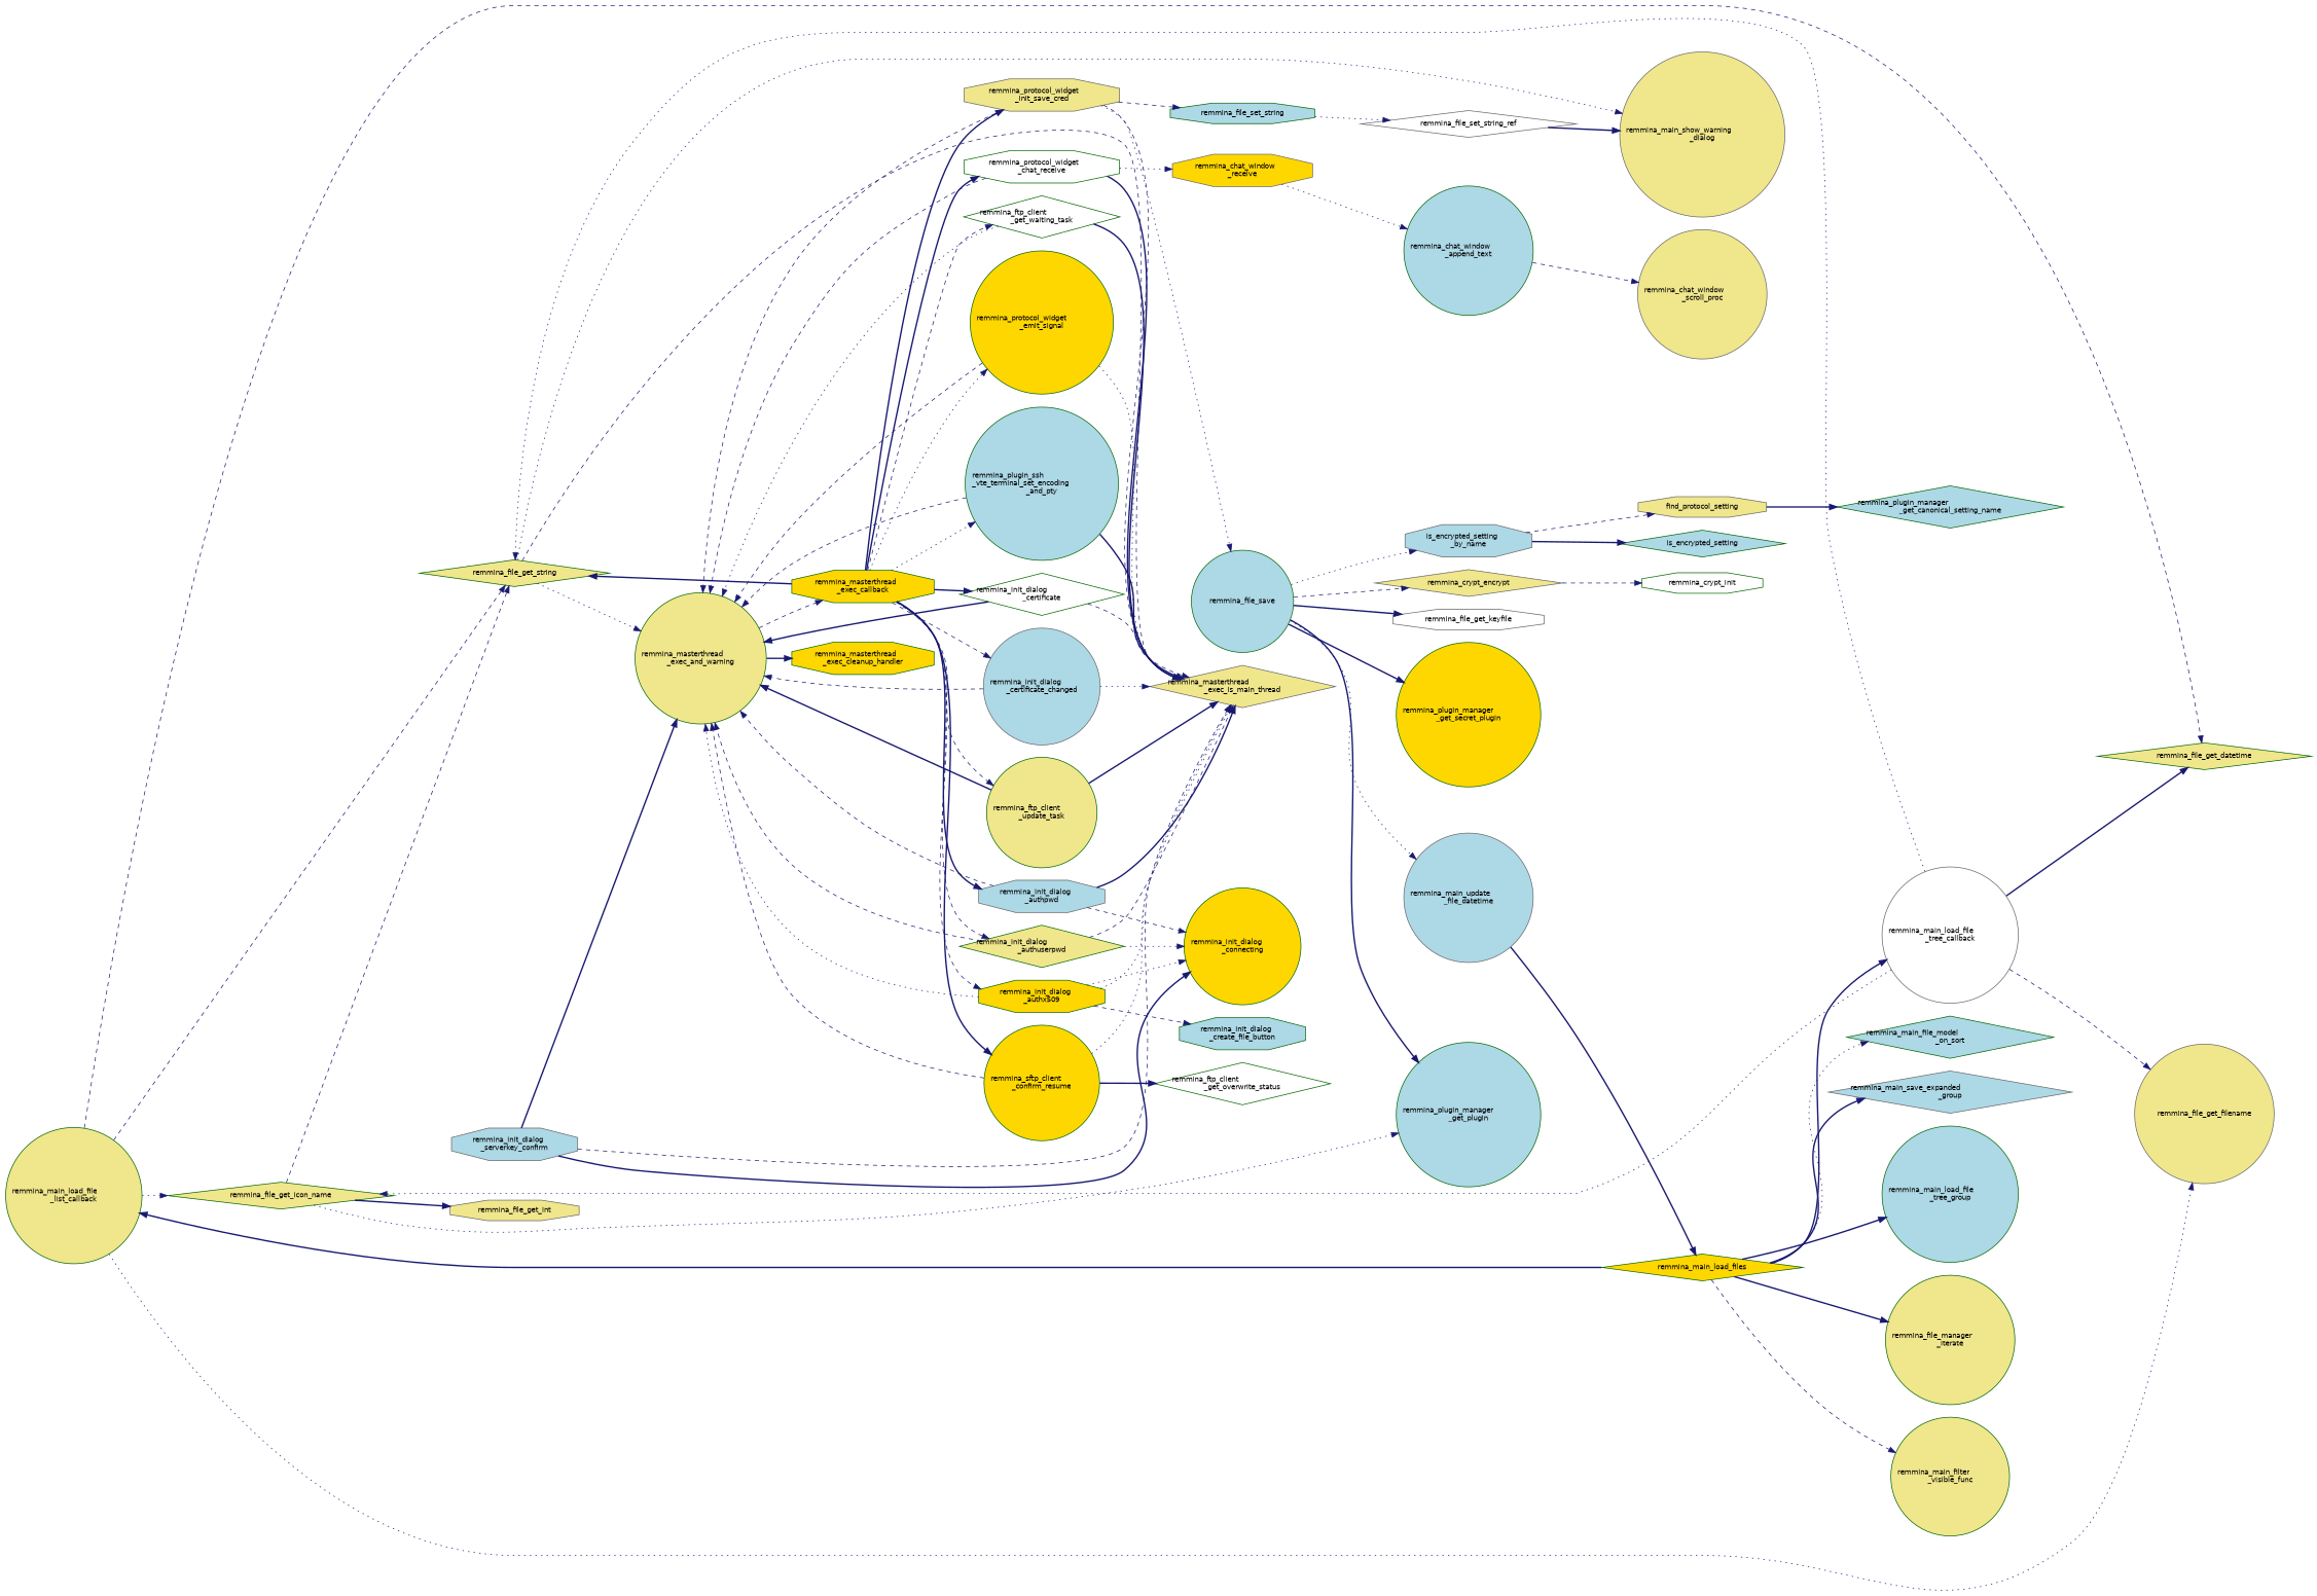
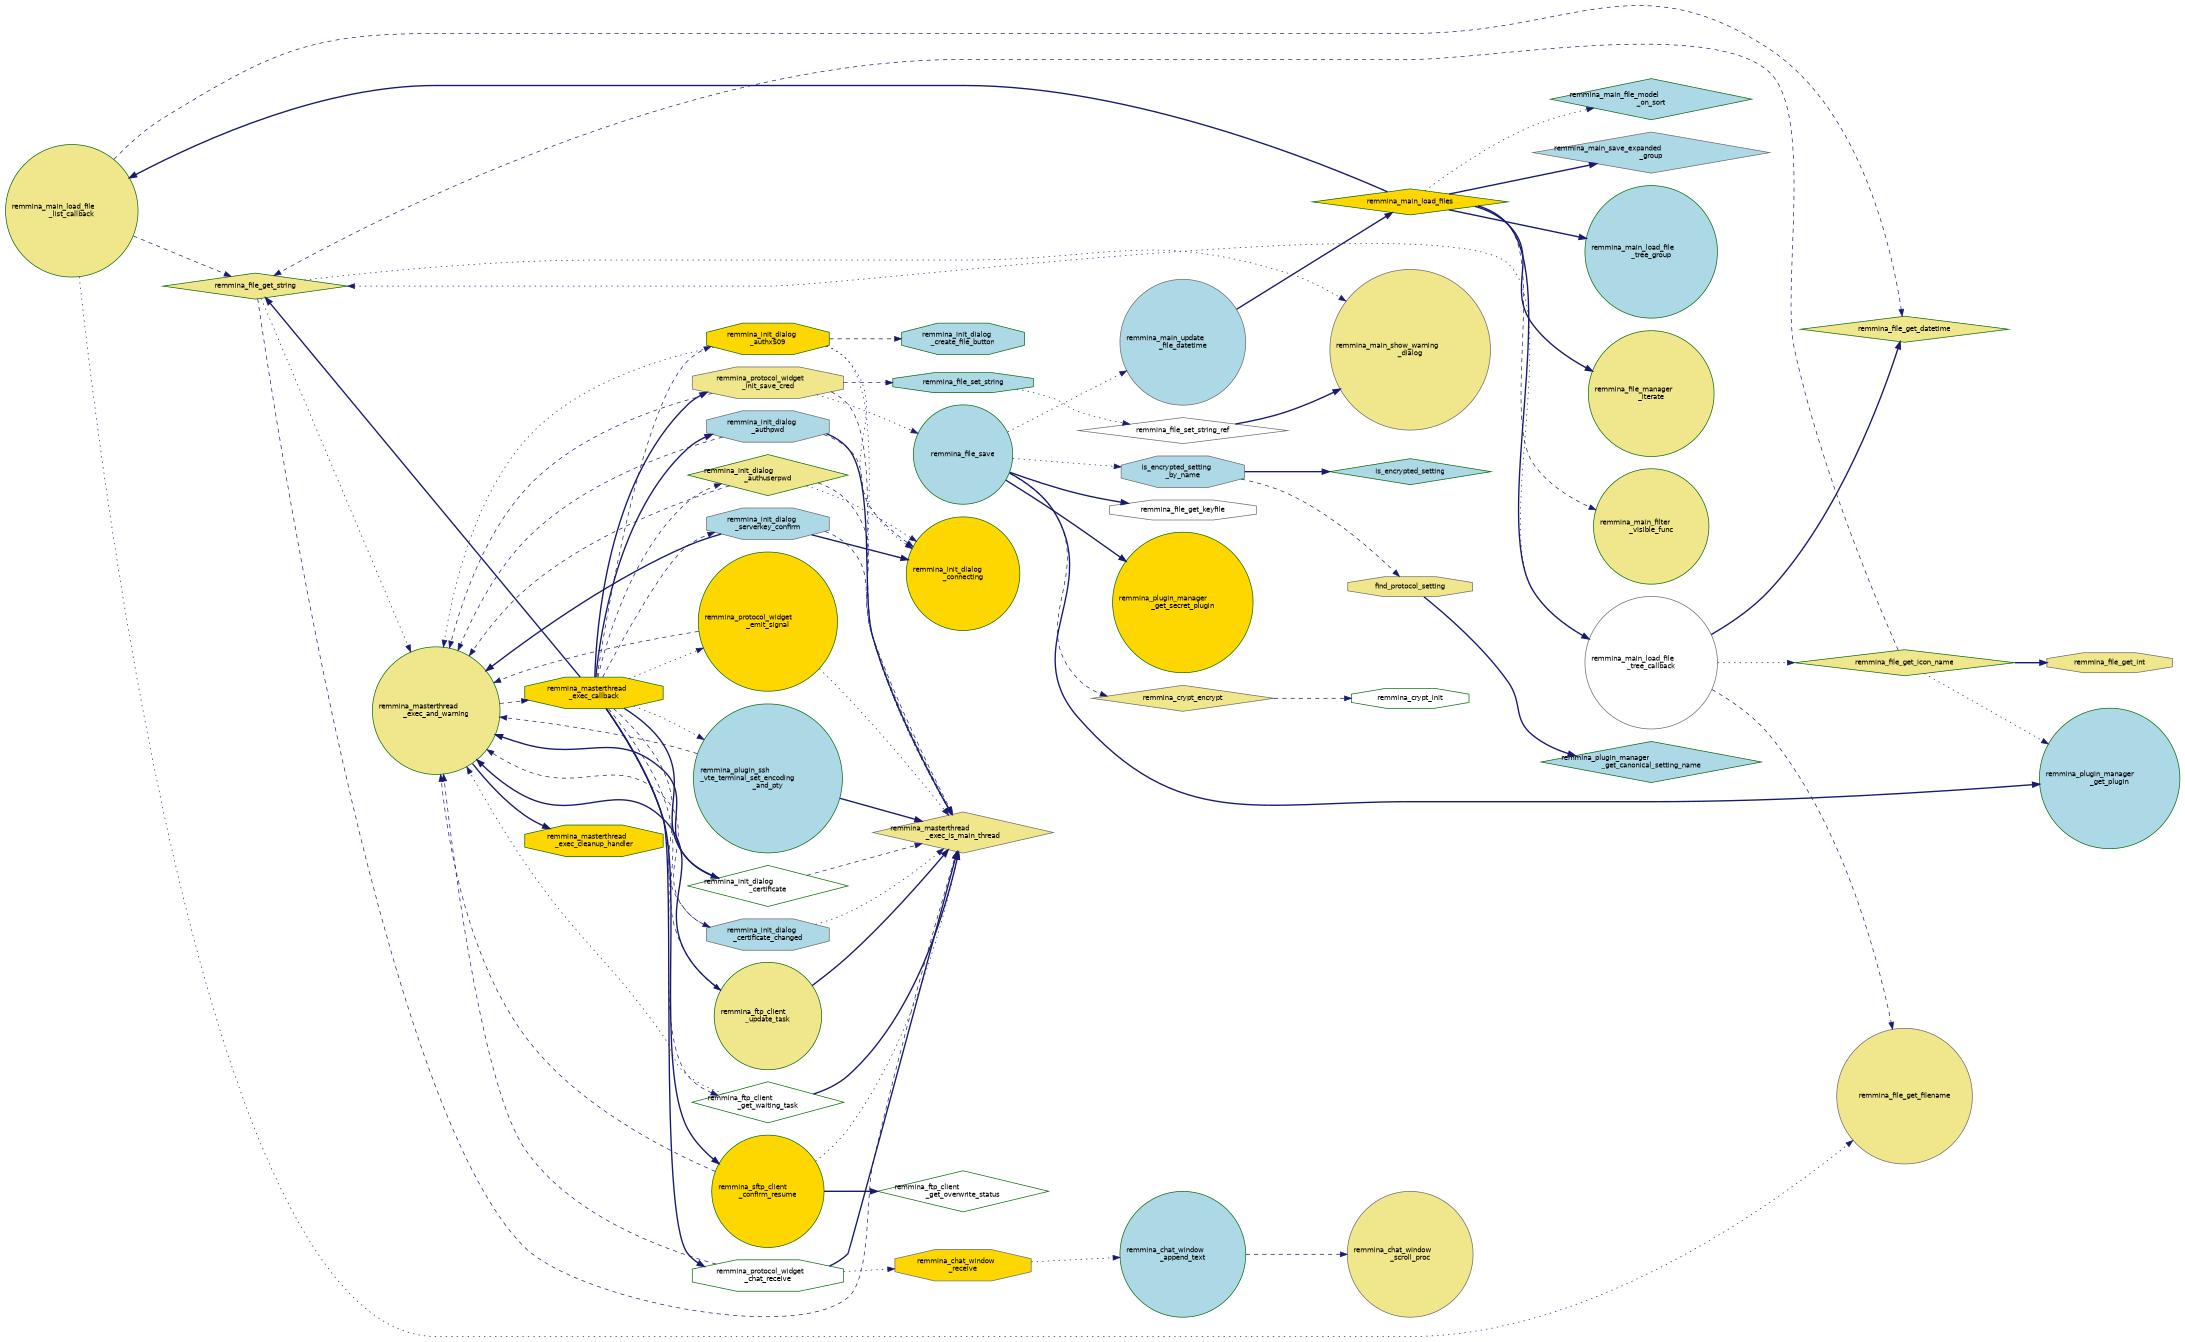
  digraph {
    rankdir=LR
    node [color=darkgreen fillcolor=khaki fontname=Helvetica fontsize=10 shape=circle style=filled]
    edge [color=midnightblue fontname=Helvetica fontsize=10 labelfontname=Helvetica labelfontsize=10 style=dashed]
    n1 [fontcolor=black height=0.2 label="remmina_main_load_file\l_list_callback" width=0.4]
    n2 [height=0.2 label=remmina_file_get_datetime shape=diamond width=0.4]
    n3 [height=0.2 label=remmina_file_get_icon_name shape=diamond width=0.4]
    n4 [height=0.2 label=remmina_file_get_string shape=diamond width=0.4]
    n5 [color=gray40 height=0.2 label=remmina_file_get_filename width=0.4]
    n6 [fillcolor=lightblue height=0.2 label="remmina_plugin_manager\l_get_plugin" width=0.4]
    n7 [color=gray40 height=0.2 label=remmina_file_get_int shape=octagon width=0.4]
    n8 [color=gray40 height=0.2 label="remmina_masterthread\l_exec_is_main_thread" shape=diamond width=0.4]
    n9 [height=0.2 label="remmina_masterthread\l_exec_and_warning" width=0.4]
    n10 [color=gray40 height=0.2 label="remmina_main_show_warning\l_dialog" width=0.4]
    n11 [fillcolor=gold height=0.2 label="remmina_masterthread\l_exec_cleanup_handler" shape=octagon width=0.4]
    n12 [fillcolor=gold height=0.2 label="remmina_masterthread\l_exec_callback" shape=octagon width=0.4]
    n13 [color=gray40 height=0.2 label="remmina_protocol_widget\l_init_save_cred" shape=octagon width=0.4]
    n14 [fillcolor=white height=0.2 label="remmina_protocol_widget\l_chat_receive" shape=octagon width=0.4]
    n15 [color=gray40 fillcolor=lightblue height=0.2 label="remmina_init_dialog\l_serverkey_confirm" shape=octagon width=0.4]
    n16 [color=gray40 fillcolor=lightblue height=0.2 label="remmina_init_dialog\l_authpwd" shape=octagon width=0.4]
    n17 [height=0.2 label="remmina_init_dialog\l_authuserpwd" shape=diamond width=0.4]
    n18 [fillcolor=white height=0.2 label="remmina_init_dialog\l_certificate" shape=diamond width=0.4]
-   n19 [color=gray40 fillcolor=lightblue height=0.2 label="remmina_init_dialog\l_certificate_changed" width=0.4]
+   n19 [color=gray40 fillcolor=lightblue height=0.2 label="remmina_init_dialog\l_certificate_changed" shape=octagon width=0.4]
    n20 [fillcolor=gold height=0.2 label="remmina_init_dialog\l_authx509" shape=octagon width=0.4]
    n21 [height=0.2 label="remmina_ftp_client\l_update_task" width=0.4]
    n22 [fillcolor=white height=0.2 label="remmina_ftp_client\l_get_waiting_task" shape=diamond width=0.4]
    n23 [fillcolor=gold height=0.2 label="remmina_protocol_widget\l_emit_signal" width=0.4]
    n24 [fillcolor=gold height=0.2 label="remmina_sftp_client\l_confirm_resume" width=0.4]
    n25 [fillcolor=lightblue height=0.2 label="remmina_plugin_ssh\l_vte_terminal_set_encoding\l_and_pty" width=0.4]
    n26 [fillcolor=lightblue height=0.2 label=remmina_file_set_string shape=octagon width=0.4]
    n27 [fillcolor=lightblue height=0.2 label=remmina_file_save width=0.4]
    n28 [color=gray40 fillcolor=gold height=0.2 label="remmina_chat_window\l_receive" shape=octagon width=0.4]
    n29 [fillcolor=gold height=0.2 label="remmina_init_dialog\l_connecting" width=0.4]
    n30 [fillcolor=lightblue height=0.2 label="remmina_init_dialog\l_create_file_button" shape=octagon width=0.4]
    n31 [fillcolor=white height=0.2 label="remmina_ftp_client\l_get_overwrite_status" shape=diamond width=0.4]
    n32 [color=gray40 fillcolor=white height=0.2 label=remmina_file_set_string_ref shape=diamond width=0.4]
    n33 [color=gray40 fillcolor=white height=0.2 label=remmina_file_get_keyfile shape=octagon width=0.4]
    n34 [fillcolor=gold height=0.2 label="remmina_plugin_manager\l_get_secret_plugin" width=0.4]
    n35 [color=gray40 fillcolor=lightblue height=0.2 label="is_encrypted_setting\l_by_name" shape=octagon width=0.4]
    n36 [color=gray40 height=0.2 label=remmina_crypt_encrypt shape=diamond width=0.4]
    n37 [color=gray40 fillcolor=lightblue height=0.2 label="remmina_main_update\l_file_datetime" width=0.4]
    n38 [color=gray40 height=0.2 label=find_protocol_setting shape=octagon width=0.4]
    n39 [fillcolor=lightblue height=0.2 label=is_encrypted_setting shape=diamond width=0.4]
    n40 [fillcolor=white height=0.2 label=remmina_crypt_init shape=octagon width=0.4]
    n41 [fillcolor=gold height=0.2 label=remmina_main_load_files shape=diamond width=0.4]
    n42 [fillcolor=lightblue height=0.2 label="remmina_plugin_manager\l_get_canonical_setting_name" shape=diamond width=0.4]
    n43 [color=gray40 fillcolor=lightblue height=0.2 label="remmina_main_save_expanded\l_group" shape=diamond width=0.4]
    n44 [fillcolor=lightblue height=0.2 label="remmina_main_load_file\l_tree_group" width=0.4]
    n45 [height=0.2 label="remmina_file_manager\l_iterate" width=0.4]
    n46 [color=gray40 fillcolor=white height=0.2 label="remmina_main_load_file\l_tree_callback" width=0.4]
    n47 [height=0.2 label="remmina_main_filter\l_visible_func" width=0.4]
    n48 [fillcolor=lightblue height=0.2 label="remmina_main_file_model\l_on_sort" shape=diamond width=0.4]
    n49 [fillcolor=lightblue height=0.2 label="remmina_chat_window\l_append_text" width=0.4]
    n50 [color=gray40 height=0.2 label="remmina_chat_window\l_scroll_proc" width=0.4]
    n1 -> n2
-   n1 -> n3 [style=dotted]
    n1 -> n4
    n1 -> n5 [style=dotted]
    n3 -> n4
    n3 -> n6 [style=dotted]
    n3 -> n7 [style=bold]
    n4 -> n8
    n4 -> n9 [style=dotted]
    n4 -> n10 [style=dotted]
    n9 -> n11 [style=bold]
    n9 -> n12
    n12 -> n4 [style=bold]
    n12 -> n13 [style=bold]
    n12 -> n14 [style=bold]
+   n12 -> n15
    n12 -> n16 [style=bold]
    n12 -> n17
    n12 -> n18 [style=bold]
    n12 -> n19
    n12 -> n20
    n12 -> n21
    n12 -> n22
    n12 -> n23 [style=dotted]
    n12 -> n24 [style=bold]
    n12 -> n25 [style=dotted]
    n13 -> n8
    n13 -> n9
    n13 -> n26
    n13 -> n27 [style=dotted]
    n14 -> n8 [style=bold]
    n14 -> n9
    n14 -> n28 [style=dotted]
    n15 -> n8
    n15 -> n9 [style=bold]
    n15 -> n29 [style=bold]
    n16 -> n8 [style=bold]
    n16 -> n9
    n16 -> n29
    n17 -> n8
    n17 -> n9
    n17 -> n29 [style=dotted]
    n18 -> n8
    n18 -> n9 [style=bold]
    n19 -> n8 [style=dotted]
    n19 -> n9
    n20 -> n8 [style=dotted]
    n20 -> n9 [style=dotted]
    n20 -> n29 [style=dotted]
    n20 -> n30
    n21 -> n8 [style=bold]
    n21 -> n9 [style=bold]
    n22 -> n8 [style=bold]
    n22 -> n9 [style=dotted]
    n23 -> n8 [style=dotted]
    n23 -> n9
    n24 -> n8 [style=dotted]
    n24 -> n9
    n24 -> n31 [style=bold]
    n25 -> n8 [style=bold]
    n25 -> n9
    n26 -> n32 [style=dotted]
    n27 -> n6 [style=bold]
    n27 -> n33 [style=bold]
    n27 -> n34 [style=bold]
    n27 -> n35 [style=dotted]
    n27 -> n36
    n27 -> n37 [style=dotted]
    n28 -> n49 [style=dotted]
    n32 -> n10 [style=bold]
    n35 -> n38
    n35 -> n39 [style=bold]
    n36 -> n40
    n37 -> n41 [style=bold]
    n38 -> n42 [style=bold]
    n41 -> n1 [style=bold]
    n41 -> n43 [style=bold]
    n41 -> n44 [style=bold]
    n41 -> n45 [style=bold]
    n41 -> n46 [style=bold]
    n41 -> n47
    n41 -> n48 [style=dotted]
    n46 -> n2 [style=bold]
    n46 -> n3 [style=dotted]
    n46 -> n4 [style=dotted]
    n46 -> n5
    n49 -> n50
  }
